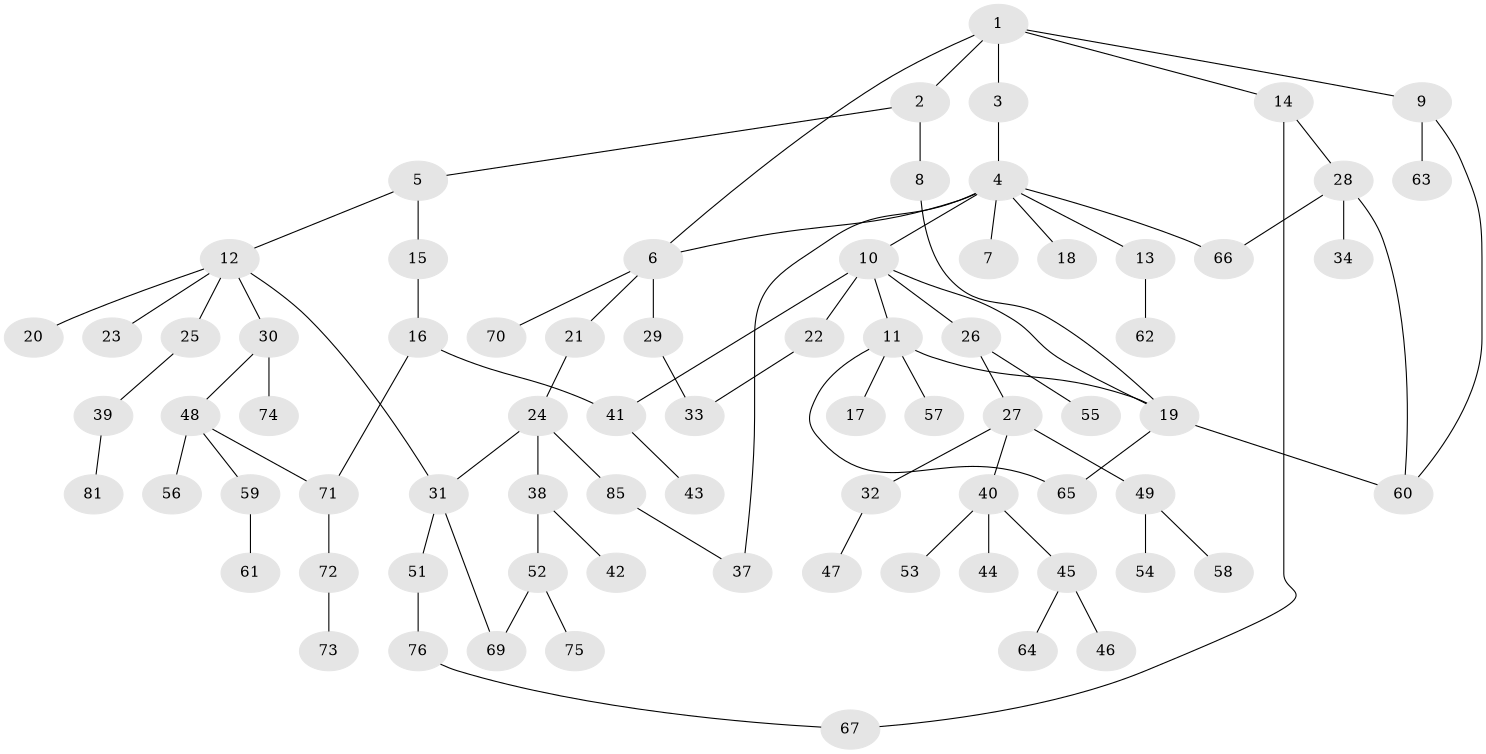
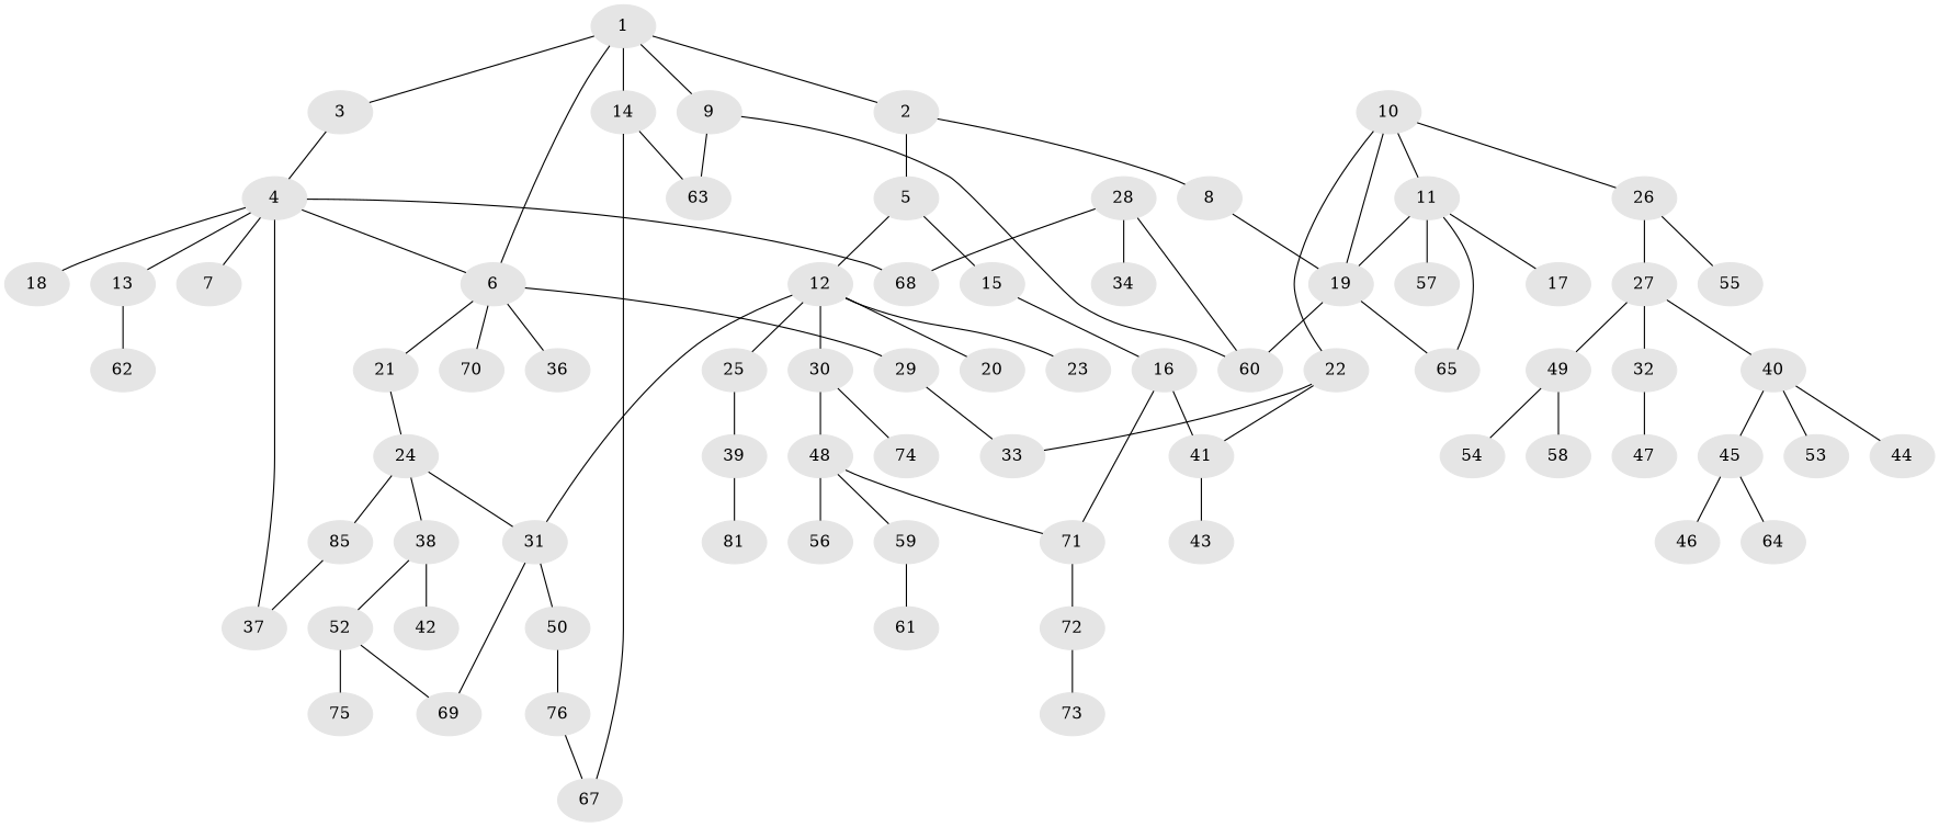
  graph {
    node [color=gray90 style=filled]
    1
    2
    3
    6
    9
    14
    5
    8
    4
    21
    29
+   36
    70
    60
    63
    28
    67
    12
    15
    7
    10
    13
    18
    37
-   68 [label=66]
+   68
    19
    11
    22
    26
    41
    62
    20
    23
    25
    30
    31
    16
    24
    33
    65
    17
    57
    27
    55
    43
    39
    48
    74
-   50 [label=51]
+   50
    69
    34
    71
    72
    n54 [label=85]
    38
    42
    52
    n58 [label=81]
    32
    40
    49
    47
    44
    45
    53
    54
    58
    56
    59
    n70 [label=76]
    75
    46
    64
    61
    73
    1 -- 2
    1 -- 3
    1 -- 6
    1 -- 9
    1 -- 14
    2 -- 5
    2 -- 8
    3 -- 4
    6 -- 21
    6 -- 29
+   6 -- 36
    6 -- 70
    9 -- 60
    9 -- 63
-   14 -- 28
+   14 -- 63
    14 -- 67
    5 -- 12
    5 -- 15
    8 -- 19
    4 -- 6
    4 -- 7
-   4 -- 10
    4 -- 13
    4 -- 18
    4 -- 37
    4 -- 68
    21 -- 24
    29 -- 33
    28 -- 60
    28 -- 68
    28 -- 34
    12 -- 20
    12 -- 23
    12 -- 25
    12 -- 30
    12 -- 31
    15 -- 16
    10 -- 19
    10 -- 11
    10 -- 22
    10 -- 26
-   10 -- 41
+   22 -- 41
    13 -- 62
    19 -- 60
    19 -- 65
    11 -- 19
    11 -- 65
    11 -- 17
    11 -- 57
    22 -- 33
    26 -- 27
    26 -- 55
    41 -- 43
    25 -- 39
    30 -- 48
    30 -- 74
    31 -- 50
    31 -- 69
    16 -- 41
    16 -- 71
    24 -- 31
    24 -- n54
    24 -- 38
    27 -- 32
    27 -- 40
    27 -- 49
    39 -- n58
    48 -- 71
    48 -- 56
    48 -- 59
    50 -- n70
    71 -- 72
    72 -- 73
    n54 -- 37
    38 -- 42
    38 -- 52
    52 -- 69
    52 -- 75
    32 -- 47
    40 -- 44
    40 -- 45
    40 -- 53
    49 -- 54
    49 -- 58
    45 -- 46
    45 -- 64
    59 -- 61
    n70 -- 67
  }
